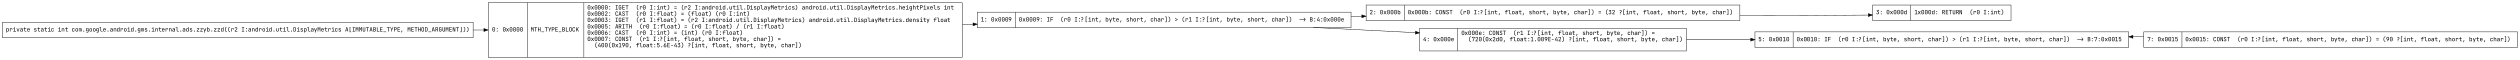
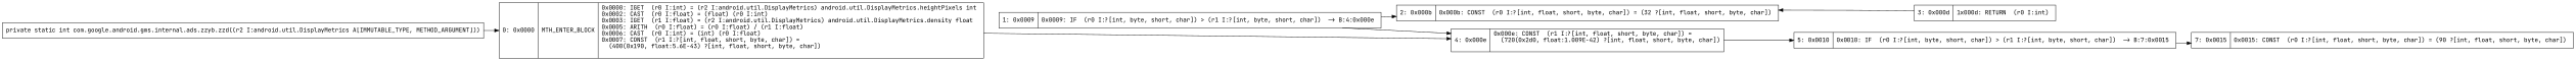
  digraph {
    fontname="JetBrains Mono"
    rankdir=LR
    node [fontname="JetBrains Mono" shape=record]
    edge [fontname="JetBrains Mono"]
-   n1 [label="{0\:\ 0x0000|MTH_TYPE_BLOCK\l|0x0000: IGET  (r0 I:int) = (r2 I:android.util.DisplayMetrics) android.util.DisplayMetrics.heightPixels int \l0x0002: CAST  (r0 I:float) = (float) (r0 I:int) \l0x0003: IGET  (r1 I:float) = (r2 I:android.util.DisplayMetrics) android.util.DisplayMetrics.density float \l0x0005: ARITH  (r0 I:float) = (r0 I:float) \/ (r1 I:float) \l0x0006: CAST  (r0 I:int) = (int) (r0 I:float) \l0x0007: CONST  (r1 I:?[int, float, short, byte, char]) = \l  (400(0x190, float:5.6E\-43) ?[int, float, short, byte, char])\l \l}"]
+   n1 [label="{0\:\ 0x0000|MTH_ENTER_BLOCK\l|0x0000: IGET  (r0 I:int) = (r2 I:android.util.DisplayMetrics) android.util.DisplayMetrics.heightPixels int \l0x0002: CAST  (r0 I:float) = (float) (r0 I:int) \l0x0003: IGET  (r1 I:float) = (r2 I:android.util.DisplayMetrics) android.util.DisplayMetrics.density float \l0x0005: ARITH  (r0 I:float) = (r0 I:float) \/ (r1 I:float) \l0x0006: CAST  (r0 I:int) = (int) (r0 I:float) \l0x0007: CONST  (r1 I:?[int, float, short, byte, char]) = \l  (400(0x190, float:5.6E\-43) ?[int, float, short, byte, char])\l \l}"]
    n2 [label="{1\:\ 0x0009|0x0009: IF  (r0 I:?[int, byte, short, char]) \> (r1 I:?[int, byte, short, char])  \-\> B:4:0x000e \l}"]
    n3 [label="{2\:\ 0x000b|0x000b: CONST  (r0 I:?[int, float, short, byte, char]) = (32 ?[int, float, short, byte, char]) \l}"]
    n4 [label="{4\:\ 0x000e|0x000e: CONST  (r1 I:?[int, float, short, byte, char]) = \l  (720(0x2d0, float:1.009E\-42) ?[int, float, short, byte, char])\l \l}"]
    n5 [label="{3\:\ 0x000d|1x000d: RETURN  (r0 I:int) \l}"]
    n6 [label="{5\:\ 0x0010|0x0010: IF  (r0 I:?[int, byte, short, char]) \> (r1 I:?[int, byte, short, char])  \-\> B:7:0x0015 \l}"]
    n7 [label="{7\:\ 0x0015|0x0015: CONST  (r0 I:?[int, float, short, byte, char]) = (90 ?[int, float, short, byte, char]) \l}"]
    n8 [label="{private static int com.google.android.gms.internal.ads.zzyb.zzd((r2 I:android.util.DisplayMetrics A[IMMUTABLE_TYPE, METHOD_ARGUMENT])) }"]
-   n1 -> n2
+   n1 -> n4
    n2 -> n3 [style=solid]
    n2 -> n4
-   n3 -> n5
+   n5 -> n3
    n4 -> n6
-   n7 -> n6
+   n6 -> n7
    n8 -> n1
  }
